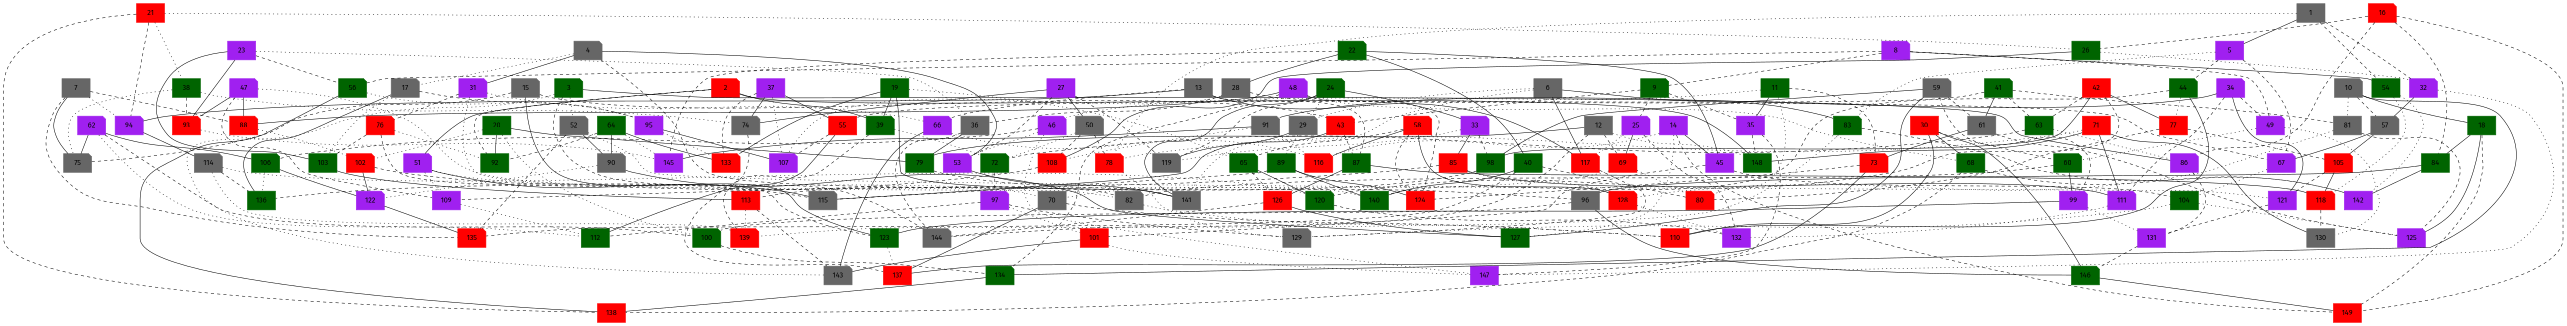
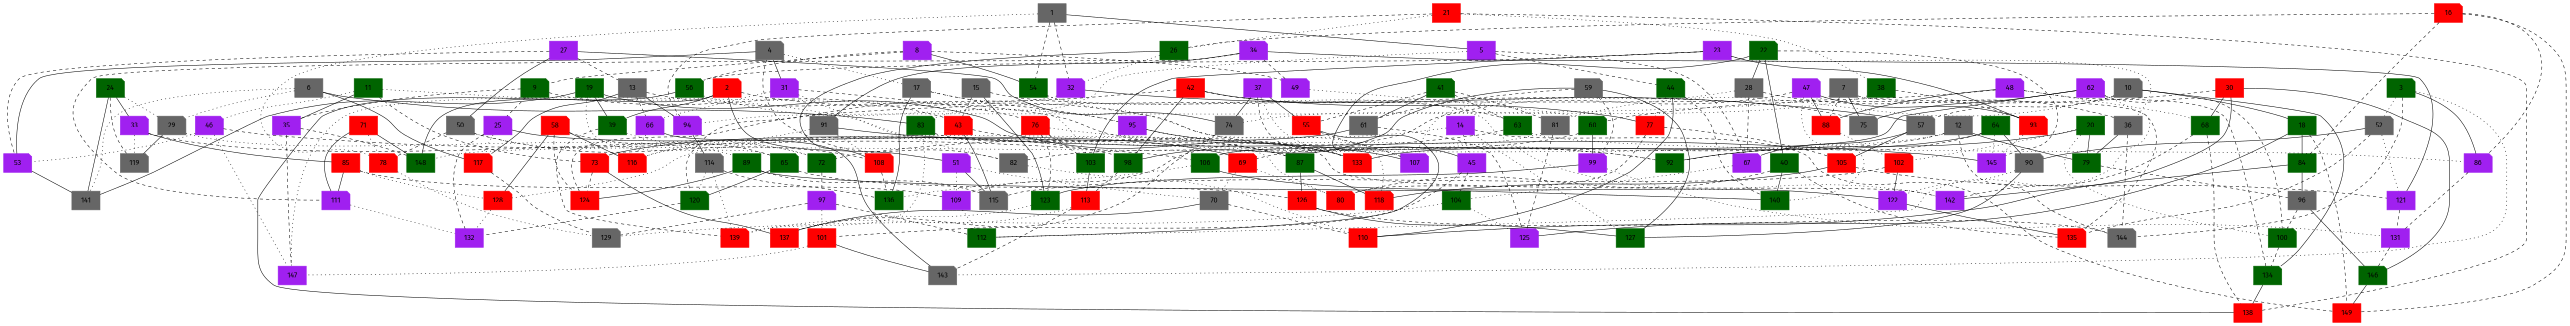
  graph {
    fontname="Fira Sans"
    node [color=darkgreen fontname="Fira Sans" shape=note style=filled]
    edge [fontname="Fira Sans" style=dashed]
    1 [color=gray40 shape=box]
    5 [color=purple shape=box]
    32 [color=purple]
    54 [shape=box]
    78 [color=red]
    44
    67 [color=purple]
    83
    57 [color=gray40]
    147 [color=purple shape=box]
    118 [color=red]
    142 [color=purple shape=box]
    129 [color=gray40]
    2 [color=red]
    39
    51 [color=purple]
    92 [shape=box]
    148 [shape=box]
    72
    139 [color=red]
    115 [color=gray40]
    109 [color=purple shape=box]
    70 [color=gray40 shape=box]
    52 [color=gray40]
    3
    86 [color=purple]
    143 [color=gray40]
    144 [color=gray40]
    135 [color=red]
    121 [color=purple shape=box]
    90 [color=gray40]
    131 [color=purple shape=box]
    4 [color=gray40]
    17 [color=gray40]
    31 [color=purple]
    53 [color=purple]
    82 [color=gray40]
    95 [color=purple shape=box]
    103 [shape=box]
    136 [shape=box]
    66 [color=purple]
    76 [color=red]
    141 [color=gray40 shape=box]
    110 [color=red shape=box]
    140 [shape=box]
    77 [color=red shape=box]
    104 [shape=box]
    6 [color=gray40 shape=box]
    29 [color=gray40]
    117 [color=red]
    119 [color=gray40]
    89 [shape=box]
    7 [color=gray40 shape=box]
    75 [color=gray40]
    88 [color=red]
    94 [color=purple]
    102 [color=red]
    114 [color=gray40]
    8 [color=purple]
    9
    49 [color=purple]
    56
    25 [color=purple]
    35 [color=purple shape=box]
    43 [color=red]
-   130 [color=gray40 shape=box]
    60
    138 [color=red shape=box]
    69 [color=red]
    132 [color=purple shape=box]
    87 [shape=box]
    10 [color=gray40]
    18 [shape=box]
    81 [color=gray40 shape=box]
    134
    149 [color=red shape=box]
    84 [shape=box]
    125 [color=purple]
    105 [color=red]
    128 [color=red]
    11 [shape=box]
    46 [color=purple]
    73 [color=red]
    80 [color=red]
    106
    124 [color=red shape=box]
    137 [color=red shape=box]
    12 [color=gray40 shape=box]
    79 [shape=box]
    96 [color=gray40 shape=box]
    13 [color=gray40 shape=box]
    116 [color=red]
    126 [color=red shape=box]
    14 [color=purple shape=box]
    45 [color=purple shape=box]
    127 [shape=box]
    101 [color=red shape=box]
    15 [color=gray40]
    123 [shape=box]
    16 [color=red]
    26 [shape=box]
    108 [color=red]
    133 [color=red]
    107 [color=purple]
    113 [color=red shape=box]
    19 [shape=box]
    65
    120
    20 [shape=box]
    100
    122 [color=purple]
    21 [color=red shape=box]
    38 [shape=box]
    93 [color=red]
    74 [color=gray40]
    22
    28 [color=gray40 shape=box]
    40 [shape=box]
    145 [color=purple shape=box]
    36 [color=gray40 shape=box]
    23 [color=purple shape=box]
    24
    33 [color=purple]
    85 [color=red shape=box]
    98 [shape=box]
    27 [color=purple shape=box]
    50 [color=gray40]
    30 [color=red shape=box]
    68 [shape=box]
    146
    99 [color=purple]
    111 [color=purple]
    34 [color=purple]
    91 [color=gray40]
    37 [color=purple shape=box]
    55 [color=red shape=box]
    112 [shape=box]
    97 [color=purple]
    41
    61 [color=gray40 shape=box]
    63 [shape=box]
    42 [color=red shape=box]
    47 [color=purple]
    48 [color=purple]
    58 [color=red]
    59 [color=gray40]
    62 [color=purple]
    64 [shape=box]
    71 [color=red shape=box]
    1 -- 5 [style=solid]
    1 -- 32
    1 -- 54
    1 -- 78 [style=dotted]
    5 -- 44
    5 -- 67
    5 -- 83 [style=dotted]
    32 -- 57 [style=solid]
    32 -- 147 [style=dotted]
    54 -- 118 [style=dotted]
    54 -- 142 [style=dotted]
    78 -- 129 [style=dotted]
    44 -- 110 [style=solid]
    44 -- 140
    44 -- 77 [style=dotted]
    67 -- 104 [style=dotted]
    83 -- 142
    83 -- 139 [style=dotted]
    57 -- 67 [style=solid]
    57 -- 105 [style=solid]
-   118 -- 130
    2 -- 39 [style=solid]
    2 -- 51 [style=solid]
    2 -- 92
    2 -- 148 [style=solid]
    39 -- 72 [style=dotted]
    39 -- 139
    51 -- 115 [style=solid]
    51 -- 109 [style=dotted]
    51 -- 70 [style=dotted]
    72 -- 97
    109 -- 112 [style=dotted]
    70 -- 110
    70 -- 137 [style=solid]
    52 -- 135
    52 -- 121 [style=dotted]
    52 -- 90 [style=solid]
    3 -- 52 [style=dotted]
    3 -- 86 [style=solid]
    3 -- 143 [style=dotted]
    3 -- 144
    86 -- 131
    121 -- 131
    90 -- 127 [style=solid]
    90 -- 122 [style=dotted]
    131 -- 146
    4 -- 17 [style=dotted]
    4 -- 31 [style=solid]
    4 -- 53 [style=solid]
    4 -- 82
    17 -- 95
    17 -- 103 [style=dotted]
    17 -- 136 [style=solid]
    31 -- 82 [style=dotted]
    31 -- 66 [style=dotted]
    31 -- 76
    53 -- 141 [style=solid]
    82 -- 110 [style=dotted]
    95 -- 133 [style=dotted]
    95 -- 107 [style=solid]
    103 -- 113 [style=solid]
    66 -- 143 [style=solid]
    66 -- 116 [style=dotted]
    76 -- 92 [style=dotted]
    76 -- 103
    76 -- 123
    77 -- 105
    77 -- 80
    104 -- 129 [style=dotted]
    104 -- 125 [style=dotted]
    6 -- 83 [style=solid]
    6 -- 141 [style=dotted]
    6 -- 29 [style=dotted]
    6 -- 117 [style=solid]
    29 -- 119 [style=solid]
    29 -- 89 [style=dotted]
    117 -- 129
    89 -- 115
    89 -- 140 [style=solid]
    89 -- 124 [style=solid]
    7 -- 135
    7 -- 75 [style=solid]
    7 -- 88
    7 -- 94 [style=dotted]
    88 -- 102 [style=dotted]
    94 -- 114 [style=solid]
    102 -- 115
    102 -- 122 [style=solid]
    114 -- 139 [style=dotted]
    114 -- 136
    114 -- 120 [style=dotted]
    8 -- 54 [style=solid]
    8 -- 9
    8 -- 49
    8 -- 56
    9 -- 25
    9 -- 35
    9 -- 43
-   49 -- 130 [style=dotted]
    49 -- 60 [style=dotted]
    56 -- 95 [style=dotted]
    56 -- 138 [style=solid]
    25 -- 117 [style=dotted]
    25 -- 69 [style=solid]
    25 -- 132
    35 -- 147
    35 -- 148
    43 -- 115 [style=solid]
    43 -- 87
    60 -- 82
    60 -- 99 [style=solid]
    69 -- 70 [style=dotted]
    69 -- 80 [style=dotted]
    87 -- 118 [style=solid]
    87 -- 126 [style=solid]
    10 -- 57
    10 -- 18 [style=solid]
    10 -- 81 [style=dotted]
    10 -- 134 [style=solid]
    18 -- 149
    18 -- 84 [style=solid]
    18 -- 125 [style=solid]
    81 -- 125
    81 -- 128 [style=dotted]
    134 -- 138 [style=solid]
    84 -- 142 [style=solid]
    84 -- 96 [style=solid]
    105 -- 118 [style=solid]
    105 -- 121
    128 -- 132 [style=dotted]
    11 -- 35 [style=solid]
    11 -- 46 [style=dotted]
    11 -- 73
    11 -- 80 [style=dotted]
    46 -- 147 [style=dotted]
    46 -- 53 [style=dotted]
    46 -- 106
    73 -- 124
    73 -- 137 [style=solid]
    106 -- 136 [style=dotted]
    106 -- 122 [style=solid]
    12 -- 148 [style=dotted]
    12 -- 144
    12 -- 69
    12 -- 79 [style=solid]
    79 -- 96
    96 -- 100
    96 -- 146 [style=solid]
    13 -- 66
    13 -- 117 [style=solid]
    13 -- 94 [style=solid]
    13 -- 87
    126 -- 144
    126 -- 127 [style=solid]
    14 -- 149
    14 -- 116 [style=dotted]
-   14 -- 45 [style=solid]
+   14 -- 45 [style=dotted]
    14 -- 127 [style=dotted]
    45 -- 104
    45 -- 101
    101 -- 147 [style=dotted]
    101 -- 143 [style=solid]
    15 -- 75
    15 -- 43
    15 -- 123 [style=solid]
    123 -- 137 [style=dotted]
    16 -- 86
    16 -- 149
    16 -- 84
    16 -- 26
    26 -- 32 [style=dotted]
    26 -- 108 [style=solid]
    108 -- 136
    113 -- 139 [style=dotted]
    113 -- 143
    19 -- 39 [style=solid]
    19 -- 141 [style=solid]
    19 -- 133 [style=solid]
    19 -- 65 [style=dotted]
    65 -- 126
    65 -- 120 [style=solid]
    120 -- 132
    20 -- 92 [style=solid]
    20 -- 102 [style=dotted]
    20 -- 79 [style=solid]
    20 -- 100 [style=dotted]
    100 -- 134
    122 -- 135 [style=solid]
    21 -- 94
    21 -- 138
    21 -- 26 [style=dotted]
    21 -- 38 [style=dotted]
    38 -- 75 [style=dotted]
    38 -- 93
    38 -- 74 [style=dotted]
    93 -- 145 [style=dotted]
    74 -- 137
    22 -- 45 [style=solid]
    22 -- 28 [style=solid]
    22 -- 40 [style=solid]
    22 -- 145
    28 -- 67
    28 -- 107 [style=dotted]
    28 -- 36
    40 -- 135
    40 -- 140 [style=solid]
    40 -- 80
    36 -- 144
    36 -- 79 [style=solid]
    23 -- 103 [style=solid]
    23 -- 56
    23 -- 93 [style=solid]
    23 -- 36 [style=dotted]
    24 -- 141 [style=solid]
    24 -- 29 [style=dotted]
    24 -- 119
    24 -- 33 [style=solid]
    33 -- 119 [style=dotted]
    33 -- 85 [style=solid]
    33 -- 98
    85 -- 109
    85 -- 128 [style=dotted]
    85 -- 111 [style=solid]
    98 -- 113
    27 -- 53
-   27 -- 119
+   27 -- 13
    27 -- 74 [style=solid]
    27 -- 50 [style=solid]
    50 -- 78
    50 -- 72 [style=dotted]
    50 -- 108
    30 -- 110 [style=solid]
    30 -- 60
    30 -- 68 [style=solid]
    30 -- 146 [style=solid]
    68 -- 142
    68 -- 138
    146 -- 149 [style=solid]
    99 -- 131 [style=dotted]
    99 -- 123 [style=solid]
    111 -- 132 [style=dotted]
    34 -- 121 [style=solid]
    34 -- 49
    34 -- 111
    34 -- 91 [style=solid]
    91 -- 116 [style=dotted]
    91 -- 108 [style=dotted]
    91 -- 145 [style=solid]
    37 -- 133
    37 -- 107 [style=dotted]
    37 -- 74 [style=solid]
    37 -- 55 [style=solid]
    55 -- 107
    55 -- 112 [style=solid]
    97 -- 129
    97 -- 101 [style=dotted]
    97 -- 112
    41 -- 81
    41 -- 55
    41 -- 61 [style=solid]
    41 -- 63
    61 -- 125
    61 -- 73 [style=solid]
    63 -- 72
    63 -- 86 [style=dotted]
    42 -- 77 [style=solid]
    42 -- 120
    42 -- 98 [style=solid]
    42 -- 63
    47 -- 109
    47 -- 140 [style=dotted]
    47 -- 88 [style=solid]
    47 -- 93 [style=solid]
    48 -- 88 [style=solid]
    48 -- 134
    48 -- 124
    48 -- 68 [style=dotted]
    58 -- 128 [style=solid]
    58 -- 124
    58 -- 116 [style=solid]
    58 -- 65
    59 -- 127 [style=solid]
    59 -- 98 [style=solid]
    59 -- 99
    59 -- 61
    62 -- 75 [style=solid]
    62 -- 106 [style=solid]
    62 -- 100
    62 -- 112 [style=dotted]
    64 -- 92
    64 -- 90 [style=solid]
    64 -- 133 [style=solid]
    64 -- 145 [style=dotted]
    71 -- 78 [style=dotted]
    71 -- 148 [style=solid]
-   71 -- 130 [style=solid]
    71 -- 111 [style=solid]
  }
